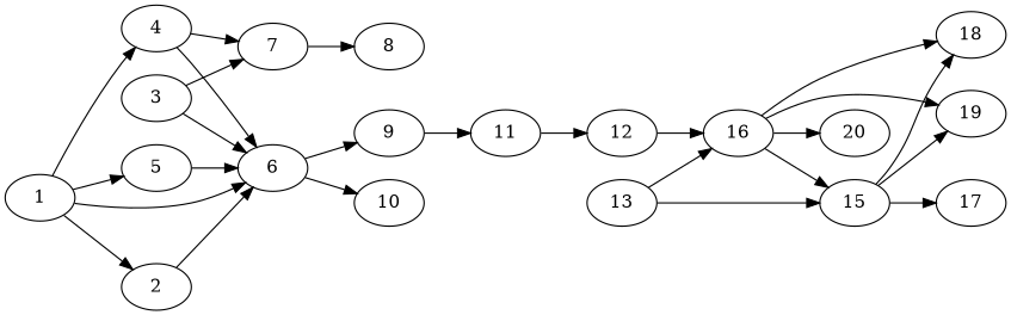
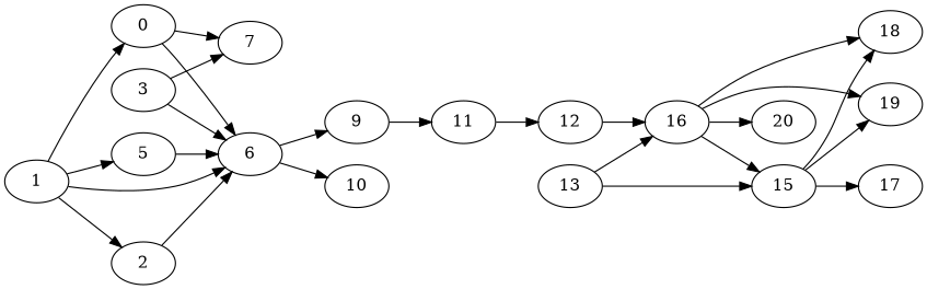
  digraph {
    rankdir=LR
    node [alpha=0.13]
    1 [alpha=0.16 expect_size=37928960]
    2 [alpha=0.17 expect_size=16784384]
-   4 [expect_size=48899072]
+   4 [expect_size=48899072 label=0]
    5 [alpha=0.04 expect_size=35297280]
    6 [alpha=0.01 expect_size=25074688]
    3 [alpha=0.15 expect_size=42333184]
    7 [alpha=0.14 expect_size=42756096]
    9 [alpha=0.12 expect_size=39969792]
    10 [alpha=0.06 expect_size=40534016]
-   8 [alpha=0.16 expect_size=41420800]
    11 [alpha=0.05 expect_size=39812096]
    12 [alpha=0.15 expect_size=30174208]
    16 [expect_size=5565440]
    13 [alpha=0.05 expect_size=23611392]
    15 [alpha=0.14 expect_size=42938368]
    18 [alpha=0.15 expect_size=39841792]
    19 [alpha=0.00 expect_size=30391296]
    17 [alpha=0.14 expect_size=7873536]
    20 [expect_size=12212224]
    1 -> 2
    1 -> 4
    1 -> 5
    1 -> 6
    2 -> 6
    4 -> 6
    4 -> 7
    5 -> 6
    6 -> 9
    6 -> 10
    3 -> 6
    3 -> 7
-   7 -> 8
    9 -> 11
    11 -> 12
    12 -> 16
    16 -> 15
    16 -> 18
    16 -> 19
    16 -> 20
    13 -> 16
    13 -> 15
    15 -> 18
    15 -> 19
    15 -> 17
  }
